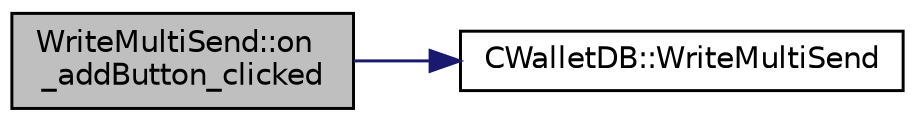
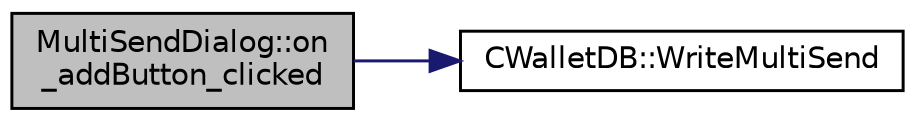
  digraph {
    rankdir=LR
    node [color=black fontname=Helvetica fontsize=10 shape=record style=filled]
-   n1 [fillcolor=grey75 fontcolor=black height=0.2 label="WriteMultiSend::on\l_addButton_clicked" width=0.4]
+   n1 [fillcolor=grey75 fontcolor=black height=0.2 label="MultiSendDialog::on\l_addButton_clicked" width=0.4]
    n2 [fillcolor=white height=0.2 label="CWalletDB::WriteMultiSend" width=0.4]
    n1 -> n2 [color=midnightblue fontname=Helvetica fontsize=10 labelfontname=Helvetica labelfontsize=10 style=solid]
  }
